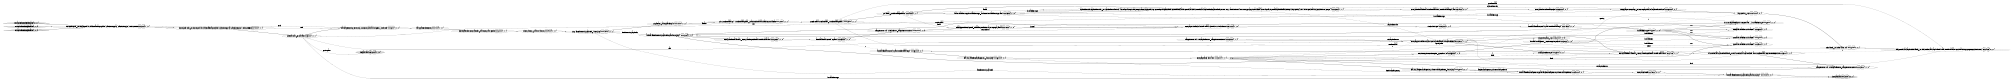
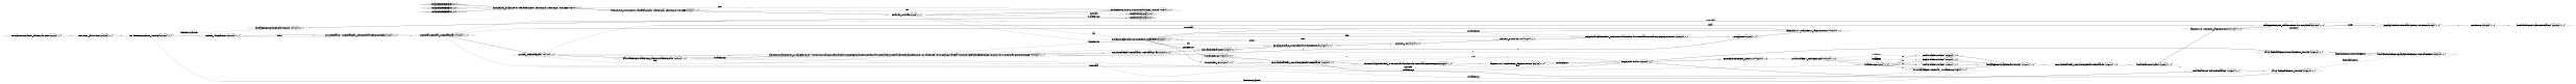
  digraph {
    fontname="DejaVu Serif"
    rankdir=LR
    node [fillcolor=white fontname="DejaVu Serif" shape=ellipse style=filled]
    edge [fontname="DejaVu Serif" style=bold]
    n1 [label="IndexShard shard = newShard(false)@@@5@@@['1', '1', '1']"]
    n2 [label="shard.markAsRecovering(\"peer recovery\",new RecoveryState(shard.routingEntry(),pNode,rNode))@@@6@@@['1', '1', '1']"]
    n3 [fillcolor=lightgray label="closeShards(shard)@@@76@@@['1', '1', '0']"]
    n4 [fillcolor=lightgray label="closeShards(shard)@@@42@@@['0', '0', '1']"]
    n5 [label="recoveryTarget.restoreFileFromSnapshot(repository,indexId,fileInfo,writeSnapshotFileFuture)@@@32@@@['1', '1', '1']"]
    n6 [label="RecoveryTarget recoveryTarget = new RecoveryTarget(shard,null,snapshotFilesProvider,null)@@@26@@@['0', '0', '1']"]
-   n7 [label="shard.prepareForIndexRecovery()@@@7@@@['1', '1', '1']"]
    n8 [label="writeSnapshotFileFuture.get()@@@33@@@['0', '0', '1']"]
    n9 [label="String repositoryName = \"repo\"@@@51@@@['1', '1', '0']"]
    n10 [label="String repository = \"repo\"@@@27@@@['0', '0', '1']"]
    n11 [fillcolor=lightgray label="testSnapshotFileAreDeletedAfterCancel['0', '0', '1']" shape=diamond]
    n12 [label="DiscoveryNode pNode = new DiscoveryNode(\"foo\",buildNewFakeTransportAddress(),Collections.emptyMap(),Collections.emptySet(),Version.CURRENT)@@@3@@@['1', '1', '1']"]
    n13 [label="DiscoveryNode rNode = new DiscoveryNode(\"foo\",buildNewFakeTransportAddress(),Collections.emptyMap(),Collections.emptySet(),Version.CURRENT)@@@4@@@['1', '1', '1']"]
    n14 [label="assertThat(downloadFileError,is(instanceOf()))@@@59@@@['1', '1', '0']"]
    n15 [label="assertThat(filesBeforeRestoringSnapshotFile,equalTo(directory.listAll()))@@@67@@@['1', '1', '0']"]
    n16 [label="RecoveryState.FileDetail fileDetails = recoveryStateIndex.getFileDetails(storeFileMetadata.name())@@@68@@@['1', '1', '0']"]
    n17 [label="recoveryStateIndex.addFileDetail(storeFileMetadata.name(),storeFileMetadata.length(),false)@@@24@@@['0', '0', '1']"]
    n18 [label="recoveryStateIndex.setFileDetailsComplete()@@@25@@@['0', '0', '1']"]
    n19 [label="IndexId indexId = new IndexId(\"index\",\"uuid\")@@@28@@@['0', '0', '1']"]
    n20 [label="BlobStoreIndexShardSnapshot.FileInfo fileInfo = new BlobStoreIndexShardSnapshot.FileInfo(\"name\",storeFileMetadata,new ByteSizeValue(Long.MAX_VALUE,ByteSizeUnit.BYTES))@@@29@@@['0', '0', '1']"]
    n21 [label="BlobStoreIndexShardSnapshot.FileInfo fileInfo = new BlobStoreIndexShardSnapshot.FileInfo(\"name\",storeFileMetadata,SNAPSHOT_FILE_PART_SIZE)@@@53@@@['1', '1', '0']"]
    n22 [label="PlainActionFuture<Void> writeSnapshotFileFuture = PlainActionFuture.newFuture()@@@54@@@['1', '1', '0']"]
    n23 [label="recoveryTarget.cancel(\"This is a test\")@@@37@@@['1', '1', '1']"]
+   n24 [label="recoveryTarget.incRef()@@@30@@@['1', '1', '1']"]
    n25 [label="ExecutionException executionException = expectThrows(,null)@@@56@@@['1', '1', '0']"]
    n26 [label="final String(( filesAfterCancellingRecoveryWithOneOutstandingReference = directory.listAll()@@@38@@@['0', '0', '1']"]
    n27 [label="PlainActionFuture<Void> writeSnapshotFileFuture = PlainActionFuture.newFuture()@@@31@@@['1', '1', '1']"]
    n28 [label="throw new IllegalStateException(\"Unexpected value: \" + downloadFileErrorType)@@@65@@@['1', '1', '0']"]
    n29 [label="writeChunkFuture.get()@@@73@@@['1', '1', '0']" shape=diamond]
    n30 [label="assertThat(fileDetails.recovered(),equalTo(storeFileMetadata.length()))@@@74@@@['0', '1', '0']"]
    n31 [label="RecoveryState.Index recoveryStateIndex = shard.recoveryState().getIndex()@@@8@@@['1', '1', '1']"]
    n32 [label="assertThat(fileDetails.recovered(),equalTo(0L))@@@69@@@['1', '1', '0']"]
    n33 [label="PlainActionFuture<Void> writeChunkFuture = PlainActionFuture.newFuture()@@@70@@@['1', '1', '0']"]
    n34 [label="assertThat(fileDetails.recovered(),equalTo(storeFileMetadata.length()))@@@35@@@['0', '0', '1']"]
    n35 [label="recoveryTarget.writeFileChunk(storeFileMetadata,0,bytesRef,true,0,writeChunkFuture)@@@72@@@['1', '1', '0']"]
    n36 [label="ReleasableBytesReference bytesRef = ReleasableBytesReference.wrap(new BytesArray(fileData))@@@71@@@['1', '1', '0']"]
    n37 [label="final String(( filesBeforeCancellingRecovery = directory.listAll()@@@36@@@['0', '0', '1']"]
    n38 [label="Throwable downloadFileError = executionException.getCause()@@@57@@@['1', '1', '0']"]
    n39 [label="assertThat(downloadFileError,is(instanceOf()))@@@63@@@['1', '1', '0']"]
    n40 [label="downloadFileErrorType@@@58@@@['1', '1', '0']" shape=diamond]
    n41 [label="assertThat(downloadFileError,is(instanceOf()))@@@61@@@['1', '1', '0']"]
    n42 [label="RecoveryState.FileDetail fileDetails = recoveryStateIndex.getFileDetails(storeFileMetadata.name())@@@34@@@['1', '1', '1']"]
    n43 [label="assertThat(filesBeforeCancellingRecovery,equalTo(filesAfterCancellingRecoveryWithOneOutstandingReference))@@@39@@@['0', '0', '1']"]
-   n44 [label="recoveryTarget.decRef()@@@40@@@['0', '0', '1']"]
    n45 [label="assertThat(filesBeforeRestoringSnapshotFile,equalTo(directory.listAll()))@@@41@@@['0', '0', '1']"]
    n46 [label="byte(( fileData = storeFileMetadataAndData.v2()@@@14@@@['1', '1', '1']"]
    n47 [label="final DownloadFileErrorType downloadFileErrorType = randomFrom(DownloadFileErrorType.values())@@@15@@@['1', '1', '0']"]
    n48 [label="SnapshotFilesProvider snapshotFilesProvider = new SnapshotFilesProvider(mock()){@Override public InputStream getInputStreamForSnapshotFile(String requestedRepositoryName,IndexId requestedIndexId,ShardId requestedShardId,BlobStoreIndexShardSnapshot.FileInfo snapshotFileInfo,Consumer<Long> rateLimiterListener){return new ByteArrayInputStream(fileData)}@Override public int getReadSnapshotFileBufferSizeForRepo(String repository){return (int)new ByteSizeValue(128,ByteSizeUnit.KB).getBytes()}}@@@15@@@['1', '1', '1']"]
    n49 [label="StoreFileMetadata storeFileMetadata = storeFileMetadataAndData.v1()@@@13@@@['1', '1', '1']"]
    n50 [label="Tuple<StoreFileMetadata,byte((> storeFileMetadataAndData = createStoreFileMetadataWithRandomContent(fileName)@@@12@@@['1', '1', '1']"]
    n51 [label="Directory directory = shard.store().directory()@@@9@@@['1', '1', '1']"]
    n52 [label="String(( filesBeforeRestoringSnapshotFile = directory.listAll()@@@10@@@['1', '1', '1']"]
    n53 [label="String fileName = randomAlphaOfLength(10)@@@11@@@['1', '1', '1']"]
    n54 [fillcolor=lightgray label="testSnapshotFileIsDeletedAfterFailure['0', '1', '0']" shape=diamond]
    n55 [fillcolor=lightgray label="testSnapshotFileIsDeletedAfterFailure['1', '0', '0']" shape=diamond]
    n1 -> n2
    n1 -> n3 [label=repositoryName style=solid]
    n1 -> n4 [label=downloadFileErrorType style=solid]
    n1 -> n5 [label=shard style=solid]
    n1 -> n6 [label=shard style=solid]
-   n2 -> n7
    n5 -> n8
    n5 -> n9
    n6 -> n10
-   n7 -> n31
    n8 -> n42
    n9 -> n10 [label=0 style=dashed]
    n9 -> n23 [label=repositoryName style=solid]
    n9 -> n42
    n10 -> n5 [label=repository style=solid]
    n10 -> n19
    n11 -> n12
    n12 -> n2 [label=pNode style=solid]
    n12 -> n13
    n13 -> n1
    n13 -> n2 [label=rNode style=solid]
    n14 -> n15
    n15 -> n16
    n16 -> n32
    n17 -> n18
    n18 -> n6
    n19 -> n5 [label=indexId style=solid]
    n19 -> n20
    n20 -> n5 [label=fileInfo style=solid]
+   n20 -> n24
    n21 -> n20 [label=0 style=dashed]
    n21 -> n22
    n21 -> n23 [label=fileInfo style=solid]
    n22 -> n23 [label=writeSnapshotFileFuture style=solid]
    n22 -> n23
    n23 -> n5 [label=0 style=dashed]
    n23 -> n25
    n23 -> n26
+   n24 -> n27
    n25 -> n8 [label=0 style=dashed]
    n25 -> n38
    n26 -> n43
    n26 -> n43 [label=filesAfterCancellingRecoveryWithOneOutstandingReference style=solid]
    n27 -> n5 [label=writeSnapshotFileFuture style=solid]
    n27 -> n5
    n28 -> n15
    n29 -> n30
    n31 -> n51
    n32 -> n33
    n32 -> n34 [label=0 style=dashed]
    n33 -> n35 [label=writeChunkFuture style=solid]
    n33 -> n36
    n34 -> n37
    n35 -> n29
    n36 -> n35 [label=bytesRef style=solid]
    n36 -> n35
    n37 -> n23
    n37 -> n43 [label=filesBeforeCancellingRecovery style=solid]
    n38 -> n14 [label=downloadFileError style=solid]
    n38 -> n39 [label=downloadFileError style=solid]
    n38 -> n40
    n38 -> n41 [label=downloadFileError style=solid]
    n39 -> n15
    n40 -> n14 [label=true style=dotted]
    n40 -> n14
    n40 -> n28
    n40 -> n28 [label=true style=dotted]
    n40 -> n39
    n40 -> n39 [label=true style=dotted]
    n40 -> n41 [label=true style=dotted]
    n40 -> n41
    n41 -> n15
    n42 -> n21
    n42 -> n23 [label=indexId style=solid]
    n42 -> n34
-   n43 -> n44
-   n44 -> n45
    n45 -> n4
    n46 -> n36 [label=fileData style=solid]
    n46 -> n47
    n46 -> n48 [label=fileData style=solid]
    n46 -> n48
    n47 -> n28 [label=downloadFileErrorType style=solid]
    n47 -> n40 [label=downloadFileErrorType style=solid]
    n47 -> n48 [label=downloadFileErrorType style=solid]
    n47 -> n48
    n48 -> n5 [label=snapshotFilesProvider style=solid]
    n48 -> n6 [label=snapshotFilesProvider style=solid]
    n48 -> n17
+   n48 -> n24
    n49 -> n20 [label=storeFileMetadata style=solid]
    n49 -> n21 [label=storeFileMetadata style=solid]
    n49 -> n35 [label=storeFileMetadata style=solid]
    n49 -> n46
    n50 -> n49
    n51 -> n52
    n52 -> n15 [label=filesBeforeRestoringSnapshotFile style=solid]
    n52 -> n45 [label=filesBeforeRestoringSnapshotFile style=solid]
    n52 -> n53
    n53 -> n50
    n53 -> n50 [label=fileName style=solid]
    n54 -> n12
    n55 -> n12
  }
